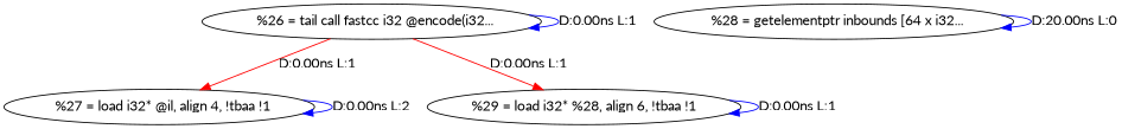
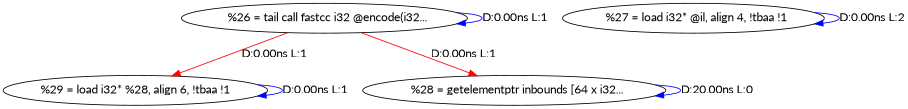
  digraph {
    fontname=Lato
    node [fontname=Lato]
    edge [color=blue fontname=Lato]
    n1 [label="  %26 = tail call fastcc i32 @encode(i32..."]
    n2 [label="  %27 = load i32* @il, align 4, !tbaa !1"]
    n3 [label="%29 = load i32* %28, align 6, !tbaa !1"]
    n4 [label="  %28 = getelementptr inbounds [64 x i32..."]
    n1 -> n1 [label="D:0.00ns L:1"]
-   n1 -> n2 [color=red label="D:0.00ns L:1"]
+   n1 -> n4 [color=red label="D:0.00ns L:1"]
    n1 -> n3 [color=red label="D:0.00ns L:1"]
    n2 -> n2 [label="D:0.00ns L:2"]
    n3 -> n3 [label="D:0.00ns L:1"]
    n4 -> n4 [label="D:20.00ns L:0"]
  }
